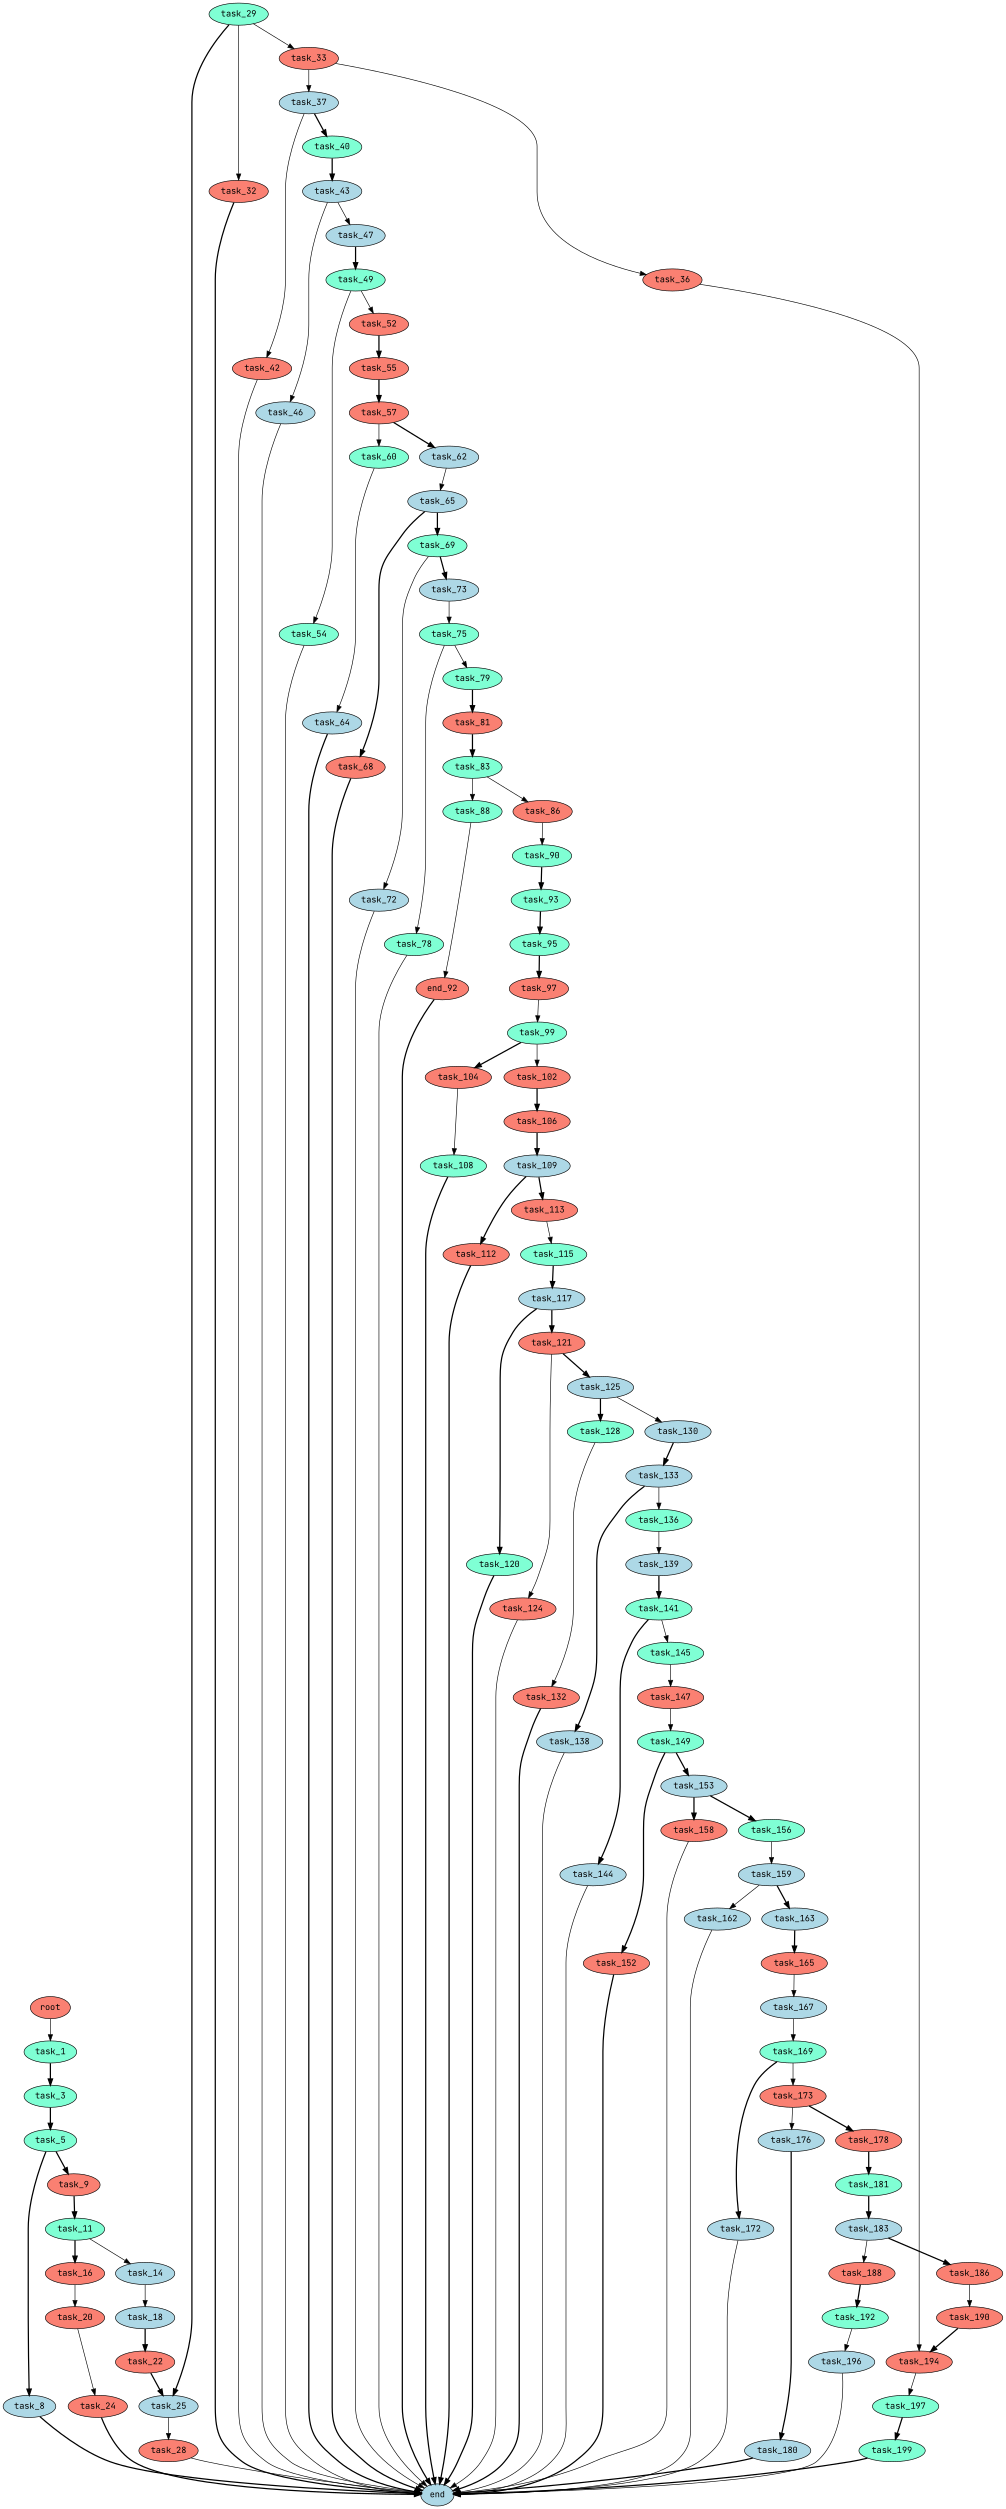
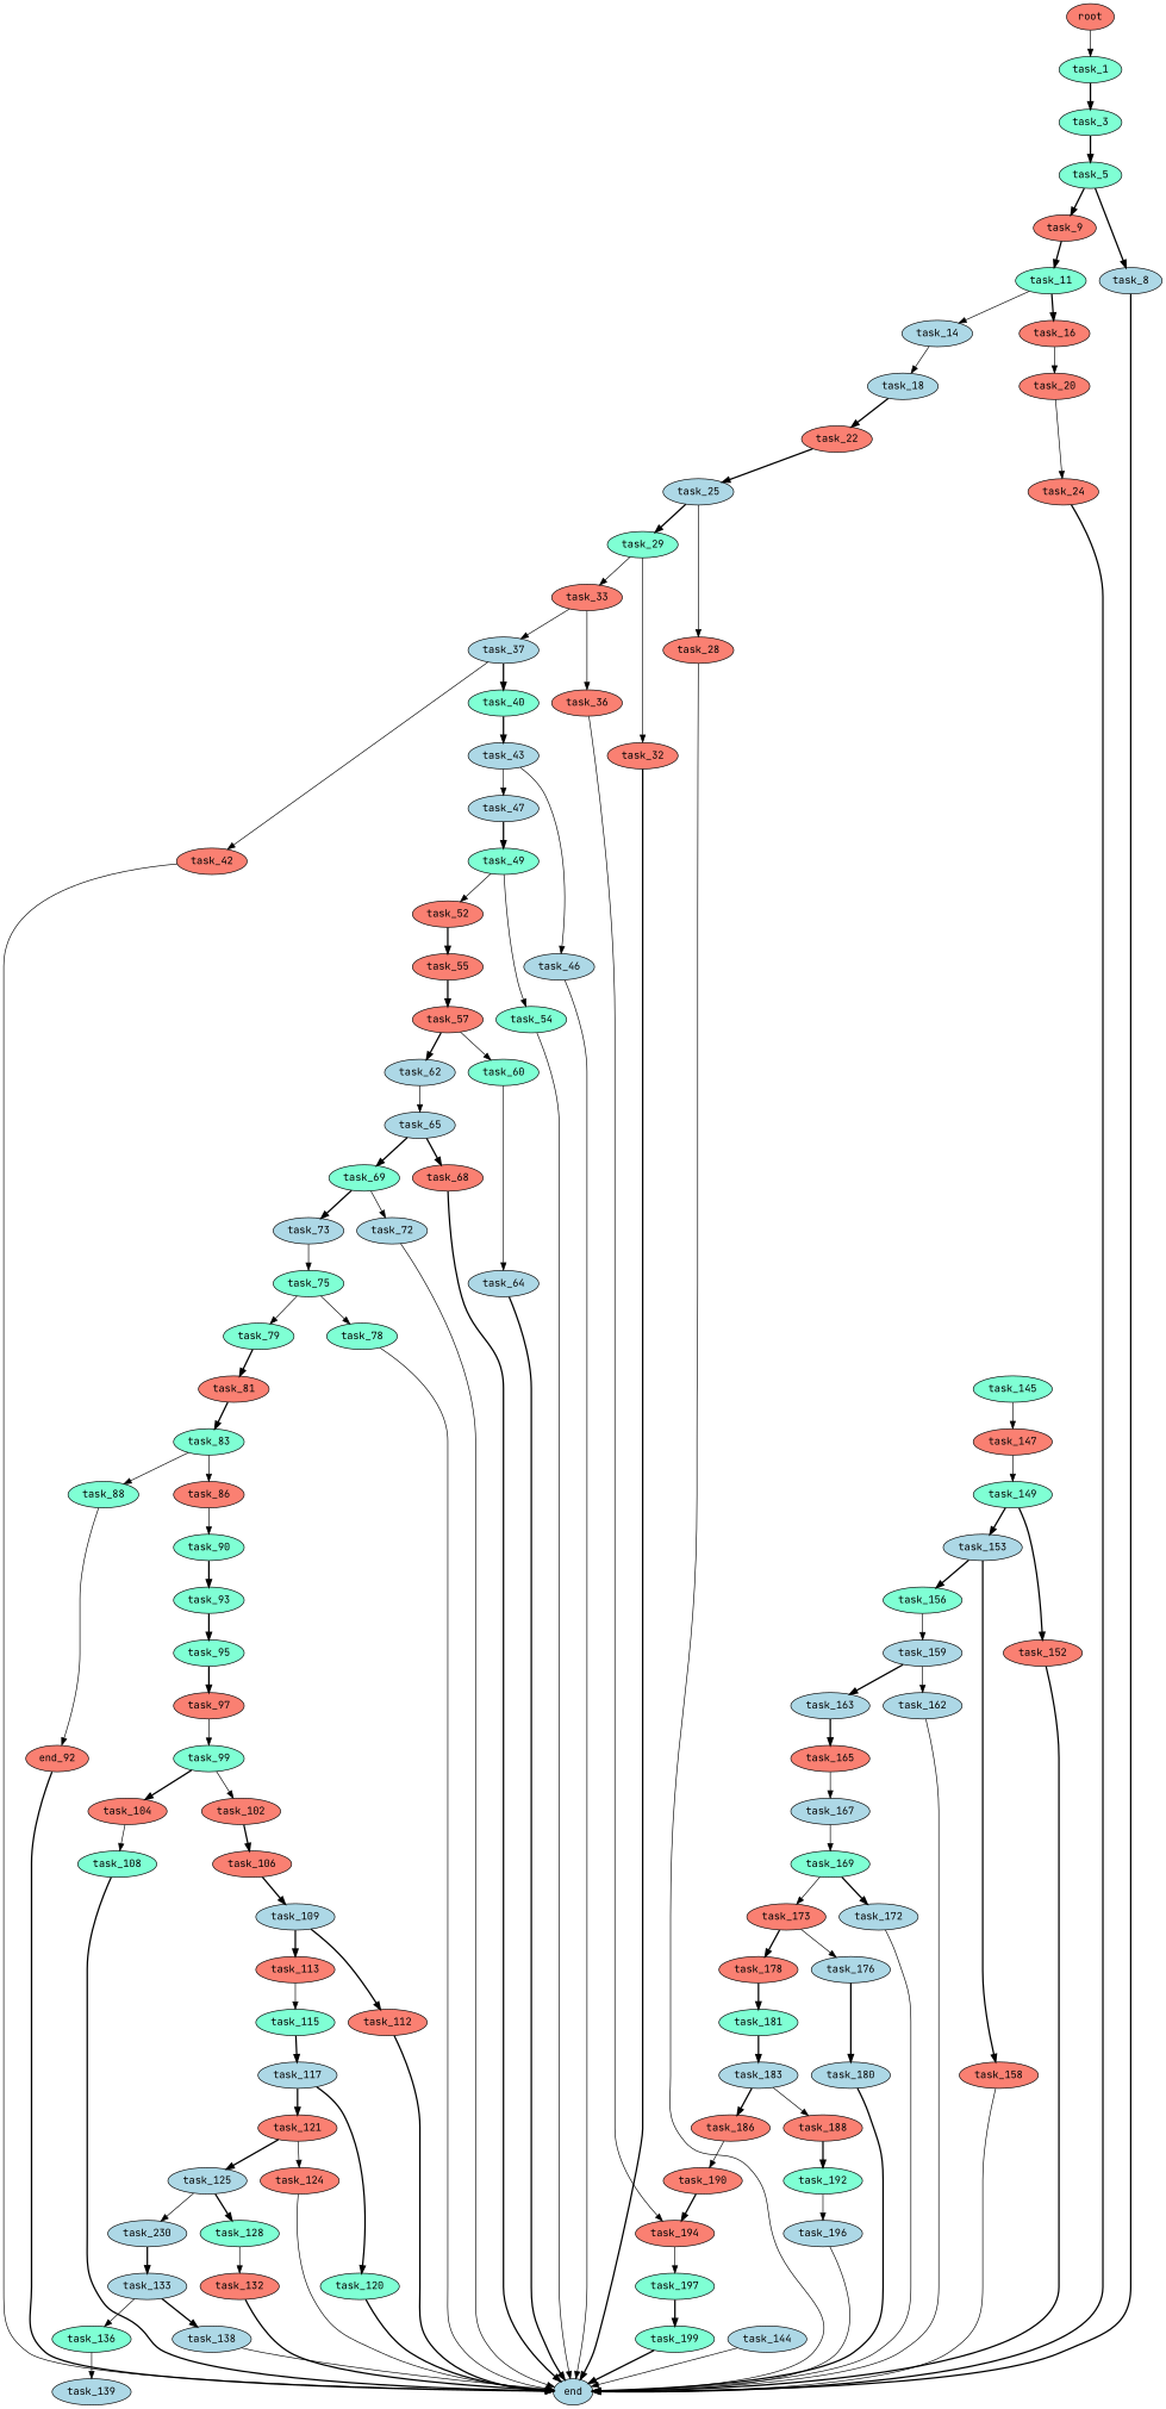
  digraph {
    fontname="JetBrains Mono"
    node [fillcolor=salmon fontname="JetBrains Mono" style=filled]
    edge [fontname="JetBrains Mono" style=bold]
    task_1 [fillcolor=aquamarine]
    root
    task_3 [fillcolor=aquamarine]
    task_5 [fillcolor=aquamarine]
    task_8 [fillcolor=lightblue]
    task_9
    end [fillcolor=lightblue]
    task_11 [fillcolor=aquamarine]
    task_14 [fillcolor=lightblue]
    task_16
    task_18 [fillcolor=lightblue]
    task_20
    task_22
    task_24
    task_25 [fillcolor=lightblue]
    task_28
    task_29 [fillcolor=aquamarine]
    task_32
    task_33
    task_36
    task_37 [fillcolor=lightblue]
    task_194
    task_40 [fillcolor=aquamarine]
    task_42
    task_43 [fillcolor=lightblue]
    task_46 [fillcolor=lightblue]
    task_47 [fillcolor=lightblue]
    task_49 [fillcolor=aquamarine]
    task_52
    task_54 [fillcolor=aquamarine]
    task_55
    task_57
    task_60 [fillcolor=aquamarine]
    task_62 [fillcolor=lightblue]
    task_64 [fillcolor=lightblue]
    task_65 [fillcolor=lightblue]
    task_68
    task_69 [fillcolor=aquamarine]
    task_72 [fillcolor=lightblue]
    task_73 [fillcolor=lightblue]
    task_75 [fillcolor=aquamarine]
    task_78 [fillcolor=aquamarine]
    task_79 [fillcolor=aquamarine]
    task_81
    task_83 [fillcolor=aquamarine]
    task_86
    task_88 [fillcolor=aquamarine]
    task_90 [fillcolor=aquamarine]
    n49 [label=end_92]
    task_93 [fillcolor=aquamarine]
    task_95 [fillcolor=aquamarine]
    task_97
    task_99 [fillcolor=aquamarine]
    task_102
    task_104
    task_106
    task_108 [fillcolor=aquamarine]
    task_109 [fillcolor=lightblue]
    task_112
    task_113
    task_115 [fillcolor=aquamarine]
    task_117 [fillcolor=lightblue]
    task_120 [fillcolor=aquamarine]
    task_121
    task_124
    task_125 [fillcolor=lightblue]
    task_128 [fillcolor=aquamarine]
-   task_130 [fillcolor=lightblue]
+   task_130 [fillcolor=lightblue label=task_230]
    task_132
    task_133 [fillcolor=lightblue]
    task_136 [fillcolor=aquamarine]
    task_138 [fillcolor=lightblue]
    task_139 [fillcolor=lightblue]
-   task_141 [fillcolor=aquamarine]
    task_144 [fillcolor=lightblue]
    task_145 [fillcolor=aquamarine]
    task_147
    task_149 [fillcolor=aquamarine]
    task_152
    task_153 [fillcolor=lightblue]
    task_156 [fillcolor=aquamarine]
    task_158
    task_159 [fillcolor=lightblue]
    task_162 [fillcolor=lightblue]
    task_163 [fillcolor=lightblue]
    task_165
    task_167 [fillcolor=lightblue]
    task_169 [fillcolor=aquamarine]
    task_172 [fillcolor=lightblue]
    task_173
    task_176 [fillcolor=lightblue]
    task_178
    task_180 [fillcolor=lightblue]
    task_181 [fillcolor=aquamarine]
    task_183 [fillcolor=lightblue]
    task_186
    task_188
    task_190
    task_192 [fillcolor=aquamarine]
    task_196 [fillcolor=lightblue]
    task_197 [fillcolor=aquamarine]
    task_199 [fillcolor=aquamarine]
    task_1 -> task_3
    root -> task_1 [style=solid]
    task_3 -> task_5
    task_5 -> task_8
    task_5 -> task_9
    task_8 -> end
    task_9 -> task_11
    task_11 -> task_14 [style=solid]
    task_11 -> task_16
    task_14 -> task_18 [style=solid]
    task_16 -> task_20 [style=solid]
    task_18 -> task_22
    task_20 -> task_24 [style=solid]
    task_22 -> task_25
    task_24 -> end
    task_25 -> task_28 [style=solid]
-   task_29 -> task_25
+   task_25 -> task_29
    task_28 -> end [style=solid]
    task_29 -> task_32 [style=solid]
    task_29 -> task_33 [style=solid]
    task_32 -> end
    task_33 -> task_36 [style=solid]
    task_33 -> task_37 [style=solid]
    task_36 -> task_194 [style=solid]
    task_37 -> task_40
    task_37 -> task_42 [style=solid]
    task_194 -> task_197 [style=solid]
    task_40 -> task_43
    task_42 -> end [style=solid]
    task_43 -> task_46 [style=solid]
    task_43 -> task_47 [style=solid]
    task_46 -> end [style=solid]
    task_47 -> task_49
    task_49 -> task_52 [style=solid]
    task_49 -> task_54 [style=solid]
    task_52 -> task_55
    task_54 -> end [style=solid]
    task_55 -> task_57
    task_57 -> task_60 [style=solid]
    task_57 -> task_62
    task_60 -> task_64 [style=solid]
    task_62 -> task_65 [style=solid]
    task_64 -> end
    task_65 -> task_68
    task_65 -> task_69
    task_68 -> end
    task_69 -> task_72 [style=solid]
    task_69 -> task_73
    task_72 -> end [style=solid]
    task_73 -> task_75 [style=solid]
    task_75 -> task_78 [style=solid]
    task_75 -> task_79 [style=solid]
    task_78 -> end [style=solid]
    task_79 -> task_81
    task_81 -> task_83
    task_83 -> task_86 [style=solid]
    task_83 -> task_88 [style=solid]
    task_86 -> task_90 [style=solid]
    task_88 -> n49 [style=solid]
    task_90 -> task_93
    n49 -> end
    task_93 -> task_95
    task_95 -> task_97
    task_97 -> task_99 [style=solid]
    task_99 -> task_102 [style=solid]
    task_99 -> task_104
    task_102 -> task_106
    task_104 -> task_108 [style=solid]
    task_106 -> task_109
    task_108 -> end
    task_109 -> task_112
    task_109 -> task_113
    task_112 -> end
    task_113 -> task_115 [style=solid]
    task_115 -> task_117
    task_117 -> task_120
    task_117 -> task_121
    task_120 -> end
    task_121 -> task_124 [style=solid]
    task_121 -> task_125
    task_124 -> end [style=solid]
    task_125 -> task_128
    task_125 -> task_130 [style=solid]
    task_128 -> task_132 [style=solid]
    task_130 -> task_133
    task_132 -> end
    task_133 -> task_136 [style=solid]
    task_133 -> task_138
    task_136 -> task_139 [style=solid]
    task_138 -> end [style=solid]
-   task_139 -> task_141
-   task_141 -> task_144
-   task_141 -> task_145 [style=solid]
    task_144 -> end [style=solid]
    task_145 -> task_147 [style=solid]
    task_147 -> task_149 [style=solid]
    task_149 -> task_152
    task_149 -> task_153
    task_152 -> end
    task_153 -> task_156
    task_153 -> task_158
    task_156 -> task_159 [style=solid]
    task_158 -> end [style=solid]
    task_159 -> task_162 [style=solid]
    task_159 -> task_163
    task_162 -> end [style=solid]
    task_163 -> task_165
    task_165 -> task_167 [style=solid]
    task_167 -> task_169 [style=solid]
    task_169 -> task_172
    task_169 -> task_173 [style=solid]
    task_172 -> end [style=solid]
    task_173 -> task_176 [style=solid]
    task_173 -> task_178
    task_176 -> task_180
    task_178 -> task_181
    task_180 -> end
    task_181 -> task_183
    task_183 -> task_186
    task_183 -> task_188 [style=solid]
    task_186 -> task_190 [style=solid]
    task_188 -> task_192
    task_190 -> task_194
    task_192 -> task_196 [style=solid]
    task_196 -> end [style=solid]
    task_197 -> task_199
    task_199 -> end
  }
